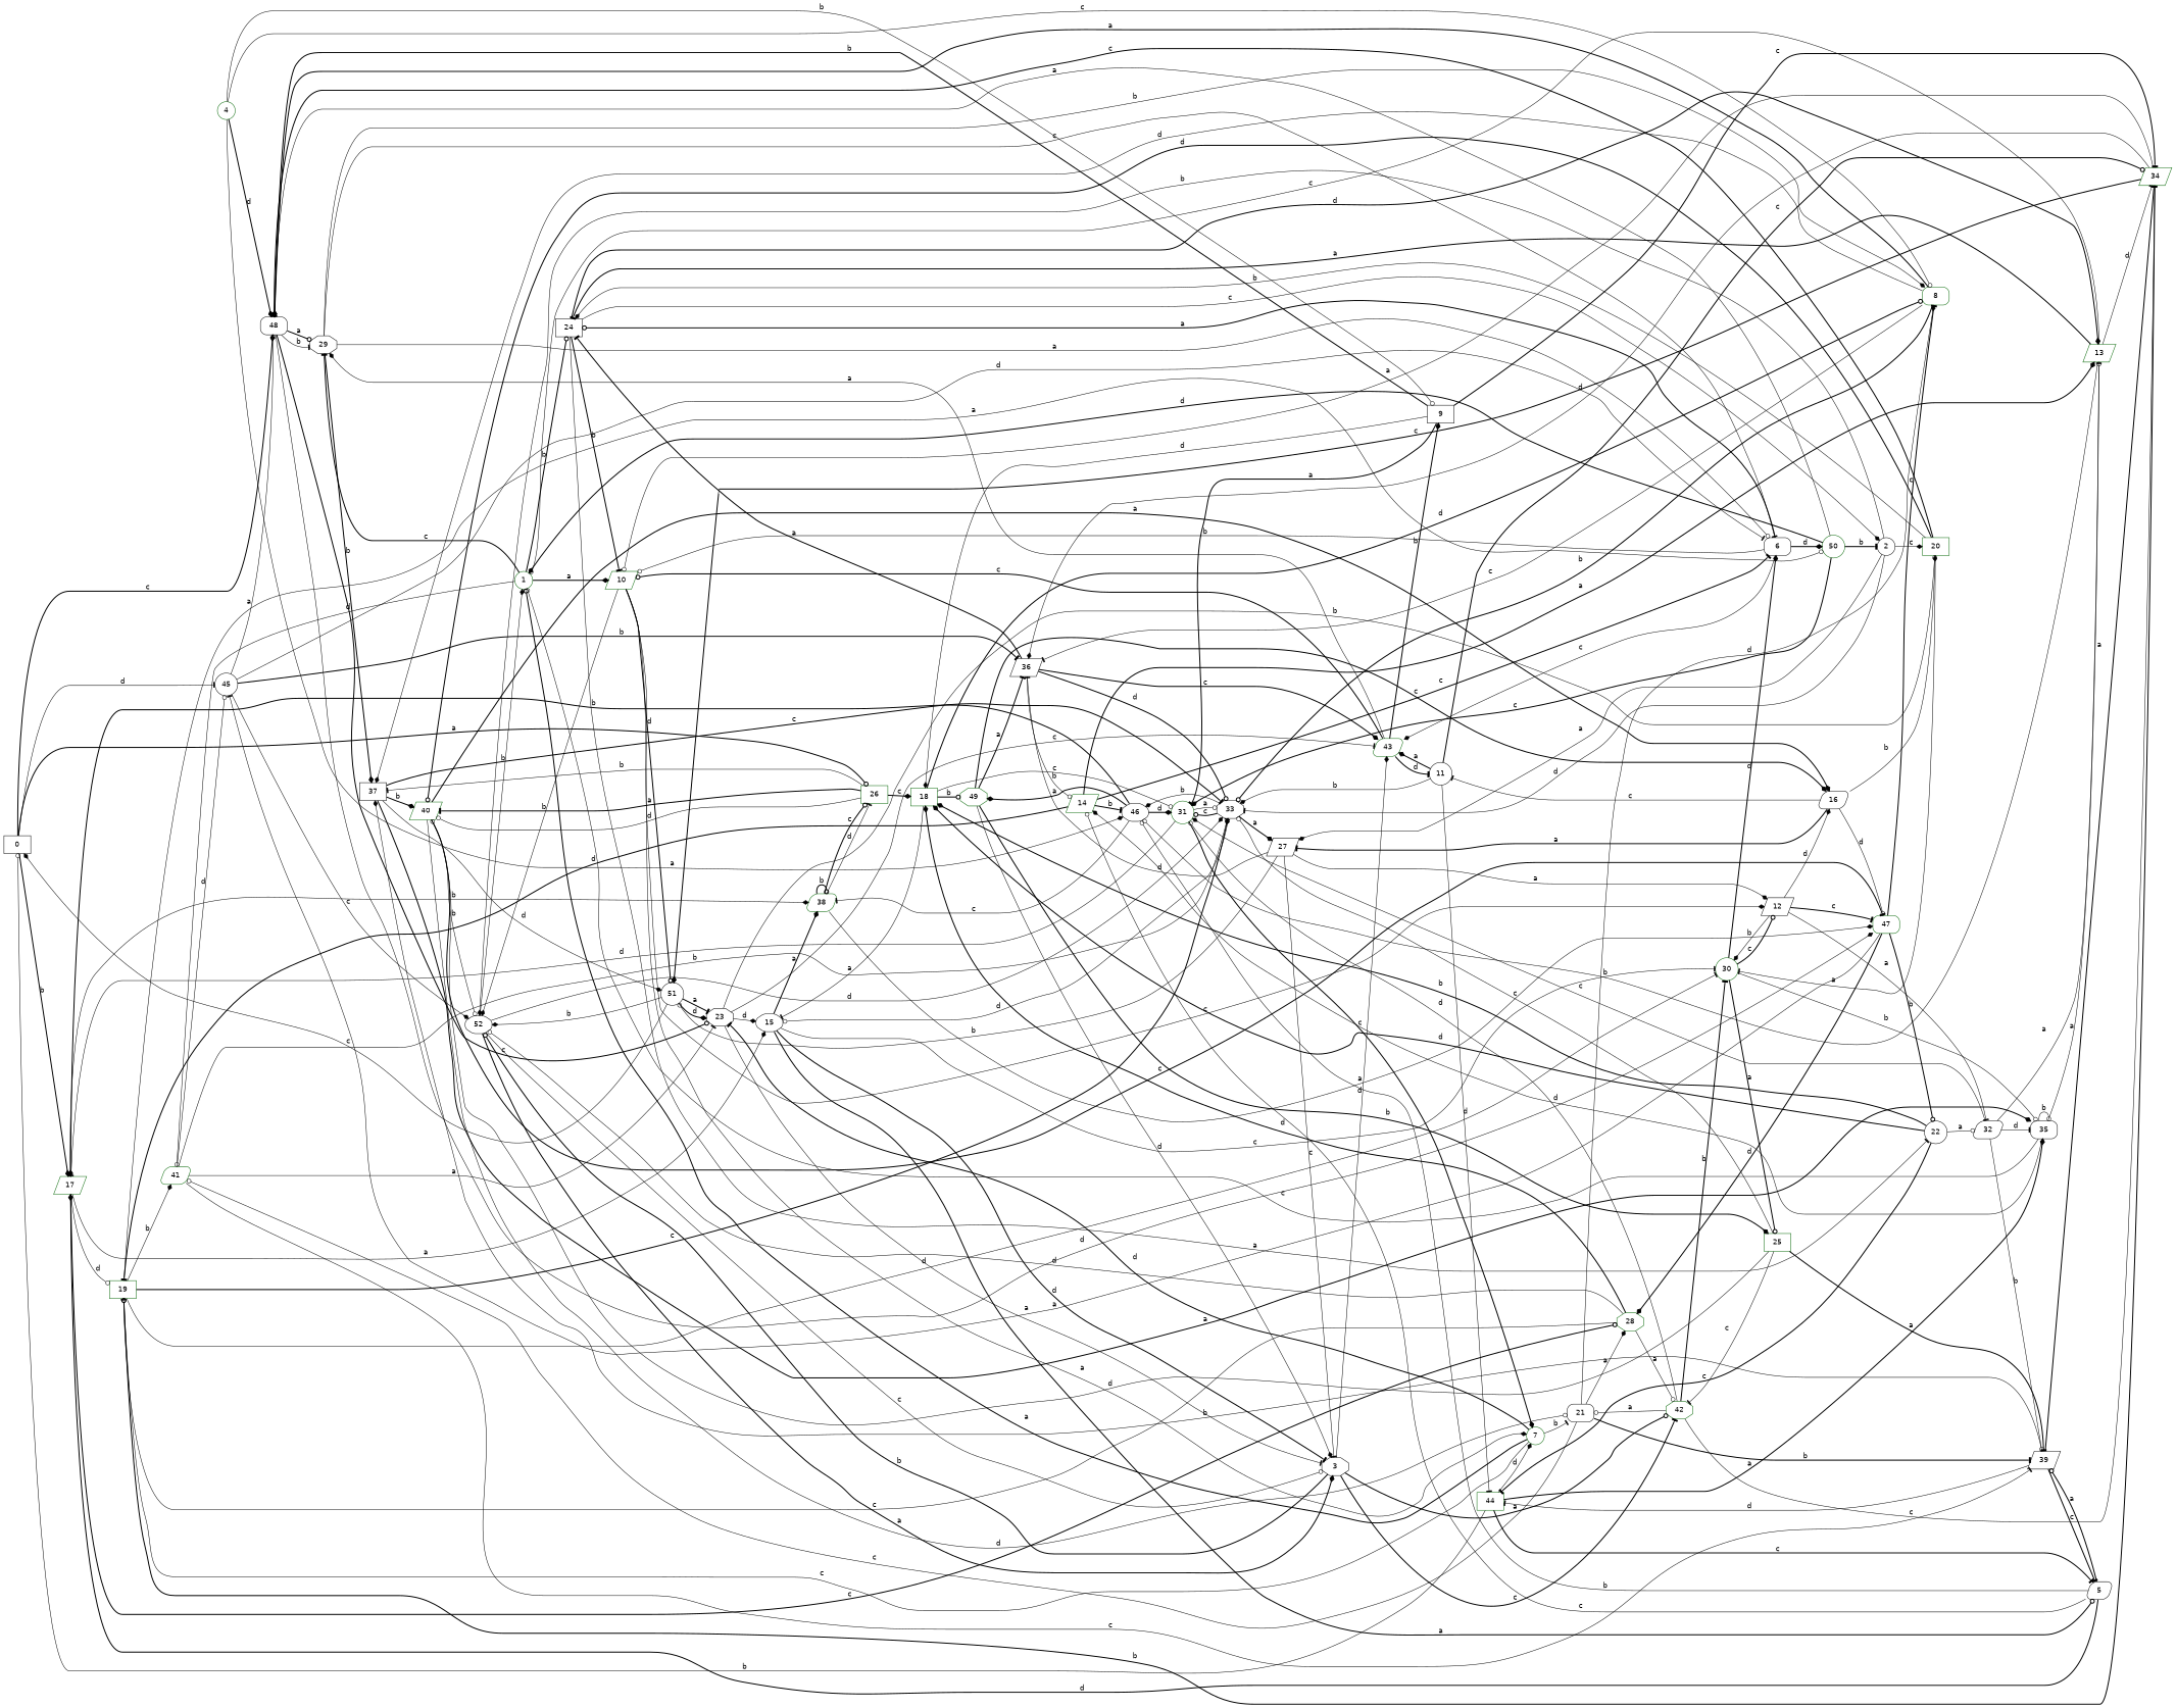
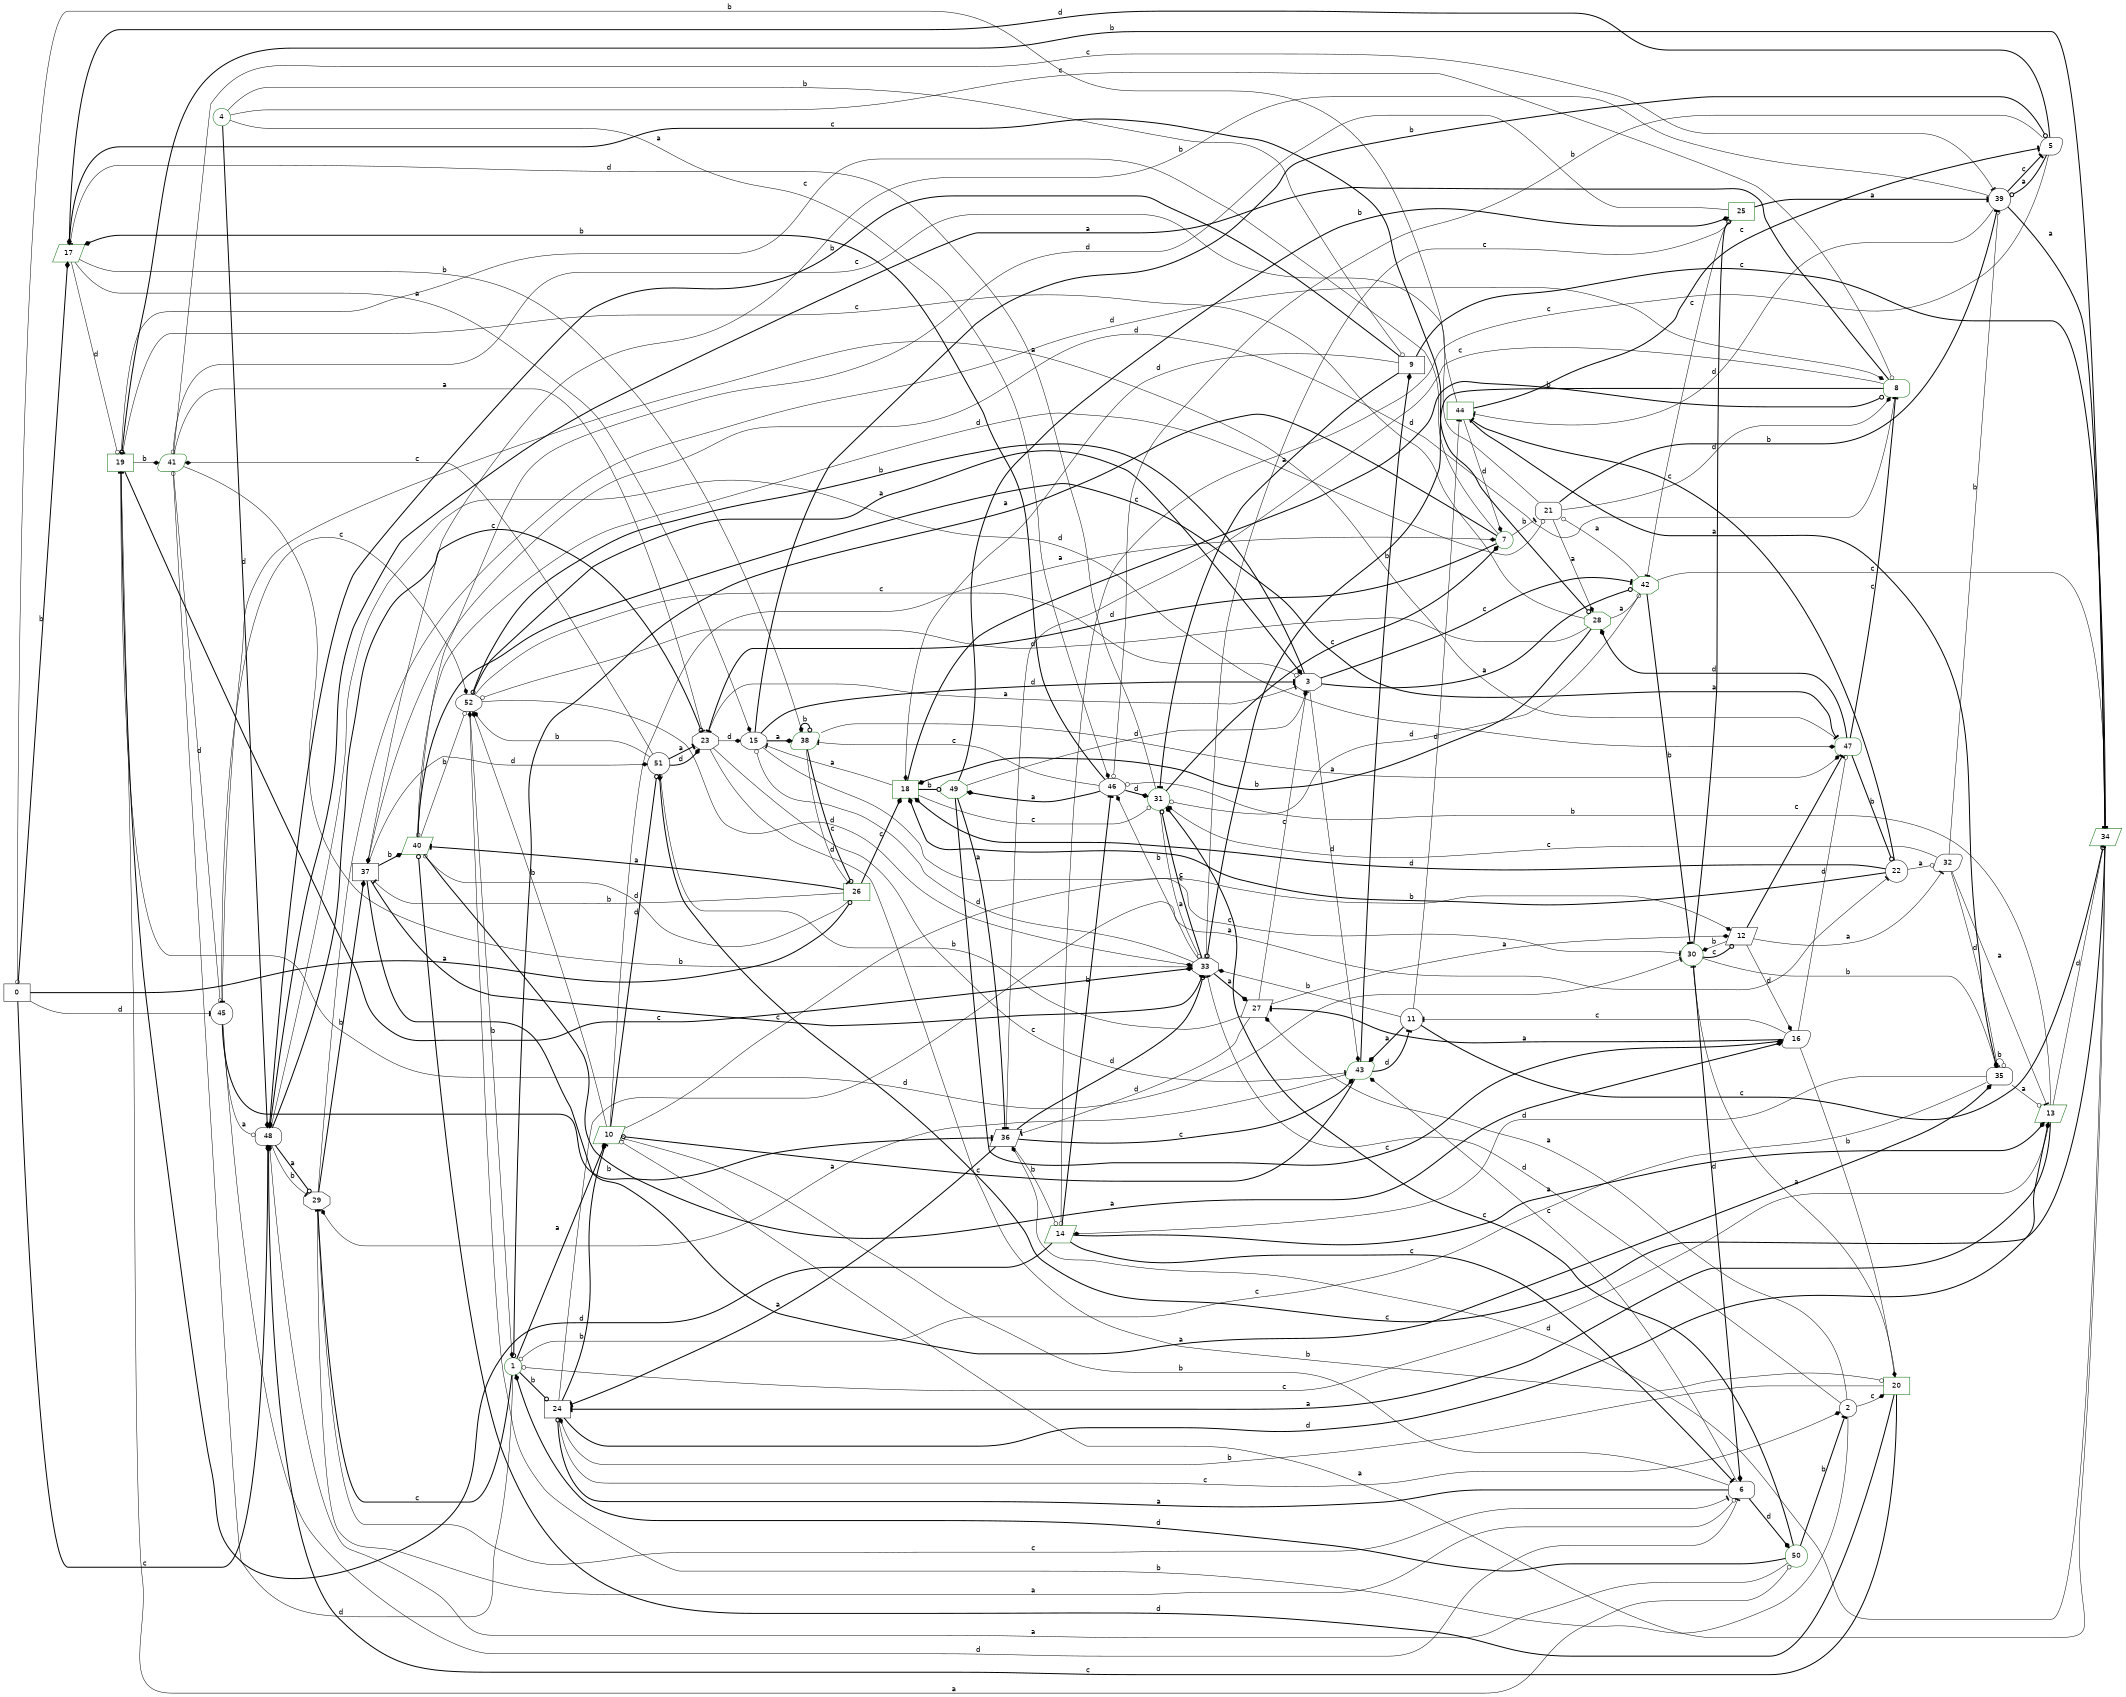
  digraph {
    fontname="DejaVu Sans"
    rankdir=LR
    node [color=black fillcolor=white fontname="DejaVu Sans" shape=box style=filled]
    edge [arrowhead=diamond fontname="DejaVu Sans" style=solid]
    n1 [label=0]
    n2 [color=darkgreen label=17 shape=parallelogram]
    n3 [color=darkgreen label=26]
    n4 [label=45 shape=circle style="rounded,filled"]
    n5 [label=48 style="rounded,filled"]
    n6 [color=darkgreen label=19]
    n7 [label=15 shape=octagon style="rounded,filled"]
    n8 [color=darkgreen label=38 shape=parallelogram style="rounded,filled"]
    n9 [color=darkgreen label=28 shape=octagon]
    n10 [label=37]
    n11 [color=darkgreen label=18]
    n12 [color=darkgreen label=40 shape=parallelogram]
    n13 [label=52 shape=octagon style="rounded,filled"]
    n14 [label=6 style="rounded,filled"]
    n15 [label=36 shape=parallelogram]
    n16 [label=29 shape=octagon]
    n17 [label=23 shape=octagon]
    n18 [color=darkgreen label=47 style="rounded,filled"]
    n19 [color=darkgreen label=1 shape=circle]
    n20 [color=darkgreen label=10 shape=parallelogram]
    n21 [label=24]
    n22 [color=darkgreen label=41 shape=parallelogram style="rounded,filled"]
    n23 [color=darkgreen label=7 shape=circle]
    n24 [label=12 shape=parallelogram]
    n25 [label=51 shape=circle]
    n26 [label=2 shape=circle]
    n27 [color=darkgreen label=13 shape=parallelogram]
    n28 [label=22 shape=circle]
    n29 [color=darkgreen label=8 style="rounded,filled"]
    n30 [label=33 shape=octagon]
-   n31 [label=39 shape=parallelogram]
+   n31 [label=39 shape=circle]
    n32 [color=darkgreen label=20]
    n33 [label=27 shape=parallelogram]
    n34 [color=darkgreen label=30 shape=circle style="rounded,filled"]
    n35 [label=3 shape=octagon]
    n36 [label=46 shape=octagon style="rounded,filled"]
    n37 [color=darkgreen label=31 shape=circle style="rounded,filled"]
    n38 [color=darkgreen label=42 shape=octagon]
    n39 [color=darkgreen label=43 shape=parallelogram style="rounded,filled"]
    n40 [label=21 style="rounded,filled"]
    n41 [color=darkgreen label=34 shape=parallelogram]
    n42 [label=9]
    n43 [label=11 shape=circle]
    n44 [color=darkgreen label=4 shape=circle]
    n45 [color=darkgreen label=49 shape=octagon]
    n46 [label=5 shape=parallelogram style="rounded,filled"]
    n47 [color=darkgreen label=14 shape=parallelogram]
    n48 [color=darkgreen label=44]
    n49 [color=darkgreen label=50 shape=circle style="rounded,filled"]
    n50 [label=35 style="rounded,filled"]
    n51 [label=16 shape=parallelogram style="rounded,filled"]
    n52 [label=32 shape=parallelogram style="rounded,filled"]
    n53 [color=darkgreen label=25]
    n1 -> n2 [label=b style=bold]
    n1 -> n3 [arrowhead=odot label=a style=bold]
    n1 -> n4 [arrowhead=tee label=d]
    n1 -> n5 [label=c style=bold]
    n2 -> n6 [arrowhead=odot label=d]
    n2 -> n7 [label=a]
    n2 -> n8 [label=b]
    n2 -> n9 [arrowhead=odot label=c style=bold]
    n3 -> n10 [arrowhead=tee label=b]
    n3 -> n11 [label=c style=bold]
    n3 -> n12 [arrowhead=tee label=a style=bold]
    n3 -> n12 [arrowhead=odot label=d]
    n4 -> n5 [arrowhead=odot label=a]
    n4 -> n13 [label=c]
    n4 -> n14 [arrowhead=tee label=d]
    n4 -> n15 [arrowhead=tee label=b style=bold]
    n5 -> n16 [arrowhead=odot label=a style=bold]
    n5 -> n16 [arrowhead=tee label=b]
    n5 -> n17 [arrowhead=odot label=c style=bold]
    n5 -> n18 [label=d]
    n6 -> n22 [label=b]
    n6 -> n30 [label=c style=bold]
    n6 -> n34 [arrowhead=tee label=d]
    n6 -> n49 [arrowhead=odot label=a]
    n7 -> n8 [label=a style=bold]
    n7 -> n34 [arrowhead=tee label=c]
    n7 -> n35 [arrowhead=tee label=d style=bold]
-   n7 -> n46 [arrowhead=odot label=a style=bold]
+   n7 -> n46 [arrowhead=odot label=b style=bold]
    n8 -> n3 [arrowhead=odot label=c style=bold]
    n8 -> n3 [arrowhead=tee label=d]
    n8 -> n8 [arrowhead=odot label=b style=bold]
    n8 -> n18 [label=a]
    n9 -> n6 [arrowhead=tee label=c]
-   n9 -> n11 [label=d style=bold]
+   n9 -> n11 [label=b style=bold]
    n9 -> n13 [arrowhead=odot label=d]
    n9 -> n38 [arrowhead=odot label=a]
    n10 -> n12 [label=b style=bold]
    n10 -> n25 [label=d]
    n10 -> n30 [arrowhead=tee label=c style=bold]
    n10 -> n50 [label=a style=bold]
    n11 -> n7 [arrowhead=tee label=a]
    n11 -> n29 [arrowhead=odot label=d style=bold]
    n11 -> n37 [arrowhead=odot label=c]
    n11 -> n45 [arrowhead=odot label=b style=bold]
    n12 -> n13 [arrowhead=odot label=b]
    n12 -> n18 [arrowhead=tee label=c style=bold]
    n12 -> n40 [arrowhead=odot label=d]
    n12 -> n51 [label=a style=bold]
    n13 -> n19 [label=b]
    n13 -> n30 [label=d]
    n13 -> n35 [label=a style=bold]
    n13 -> n35 [arrowhead=odot label=c]
    n14 -> n20 [arrowhead=odot label=b]
    n14 -> n21 [arrowhead=odot label=a style=bold]
    n14 -> n39 [label=c]
    n14 -> n49 [label=d style=bold]
    n15 -> n21 [arrowhead=tee label=a style=bold]
    n15 -> n30 [arrowhead=odot label=d style=bold]
    n15 -> n39 [label=c style=bold]
    n15 -> n47 [arrowhead=odot label=b]
    n16 -> n10 [label=b style=bold]
    n16 -> n14 [arrowhead=odot label=a]
    n16 -> n14 [arrowhead=tee label=c]
-   n16 -> n29 [label=b]
+   n16 -> n29 [label=d]
    n17 -> n7 [label=d]
    n17 -> n32 [arrowhead=odot label=b]
    n17 -> n35 [arrowhead=tee label=a]
    n17 -> n39 [arrowhead=tee label=c]
    n18 -> n4 [arrowhead=tee label=a]
    n18 -> n9 [label=d style=bold]
    n18 -> n28 [arrowhead=odot label=b style=bold]
    n18 -> n29 [arrowhead=tee label=c style=bold]
    n19 -> n16 [arrowhead=tee label=c style=bold]
    n19 -> n20 [label=a style=bold]
    n19 -> n21 [arrowhead=odot label=b style=bold]
    n19 -> n22 [arrowhead=odot label=d]
    n20 -> n13 [label=b]
    n20 -> n23 [label=a]
    n20 -> n24 [label=c]
    n20 -> n25 [arrowhead=odot label=d style=bold]
    n21 -> n20 [arrowhead=tee label=b style=bold]
    n21 -> n26 [label=c]
    n21 -> n27 [label=d style=bold]
    n21 -> n28 [arrowhead=tee label=a]
    n22 -> n4 [arrowhead=odot label=d]
    n22 -> n17 [arrowhead=tee label=a]
    n22 -> n30 [arrowhead=tee label=b]
    n22 -> n31 [arrowhead=tee label=c]
    n23 -> n6 [arrowhead=odot label=c]
    n23 -> n17 [arrowhead=tee label=d style=bold]
    n23 -> n19 [arrowhead=odot label=a style=bold]
    n23 -> n40 [arrowhead=tee label=b]
    n24 -> n18 [arrowhead=tee label=c style=bold]
    n24 -> n34 [label=b]
    n24 -> n51 [label=d]
    n24 -> n52 [arrowhead=tee label=a]
-   n25 -> n1 [label=c]
+   n25 -> n22 [label=c]
    n25 -> n13 [label=b]
    n25 -> n17 [arrowhead=tee label=a style=bold]
    n25 -> n17 [label=d style=bold]
    n26 -> n13 [label=b]
    n26 -> n30 [arrowhead=tee label=d]
    n26 -> n32 [label=c]
    n26 -> n33 [label=a]
    n27 -> n19 [arrowhead=odot label=c]
    n27 -> n21 [arrowhead=tee label=a style=bold]
    n27 -> n36 [arrowhead=odot label=b]
    n27 -> n41 [arrowhead=tee label=d]
    n28 -> n11 [label=b style=bold]
    n28 -> n11 [label=d style=bold]
    n28 -> n48 [arrowhead=tee label=c style=bold]
    n28 -> n52 [arrowhead=odot label=a]
    n29 -> n5 [label=a style=bold]
    n29 -> n10 [label=d]
    n29 -> n15 [arrowhead=tee label=c]
    n29 -> n30 [arrowhead=odot label=b style=bold]
    n30 -> n7 [arrowhead=odot label=d]
    n30 -> n33 [label=a style=bold]
    n30 -> n36 [label=b]
    n30 -> n37 [arrowhead=odot label=c style=bold]
    n31 -> n10 [label=b]
    n31 -> n41 [arrowhead=tee label=a style=bold]
    n31 -> n46 [arrowhead=tee label=c style=bold]
    n31 -> n48 [arrowhead=tee label=d]
    n32 -> n5 [arrowhead=tee label=c style=bold]
    n32 -> n12 [arrowhead=odot label=d style=bold]
    n32 -> n21 [label=b]
    n32 -> n34 [arrowhead=tee label=a]
    n33 -> n15 [arrowhead=tee label=d]
    n33 -> n24 [label=a]
    n33 -> n25 [arrowhead=odot label=b]
    n33 -> n35 [arrowhead=tee label=c]
    n34 -> n14 [label=d style=bold]
    n34 -> n24 [arrowhead=odot label=c style=bold]
    n34 -> n50 [arrowhead=odot label=b]
    n34 -> n53 [arrowhead=odot label=a style=bold]
    n35 -> n13 [arrowhead=odot label=b style=bold]
    n35 -> n38 [arrowhead=odot label=a style=bold]
    n35 -> n38 [arrowhead=tee label=c style=bold]
    n35 -> n39 [label=d]
    n36 -> n2 [label=b style=bold]
    n36 -> n8 [arrowhead=tee label=c]
    n36 -> n37 [label=d style=bold]
    n36 -> n45 [label=a style=bold]
    n37 -> n2 [arrowhead=tee label=d]
    n37 -> n23 [label=c style=bold]
    n37 -> n30 [arrowhead=odot label=a]
    n38 -> n34 [arrowhead=tee label=b style=bold]
    n38 -> n37 [arrowhead=odot label=d]
    n38 -> n40 [arrowhead=odot label=a]
    n38 -> n41 [arrowhead=tee label=c]
    n39 -> n16 [label=a]
    n39 -> n20 [arrowhead=odot label=c style=bold]
    n39 -> n42 [label=b style=bold]
    n39 -> n43 [arrowhead=tee label=d style=bold]
    n40 -> n9 [label=a]
    n40 -> n22 [arrowhead=odot label=c]
    n40 -> n29 [label=d]
    n40 -> n31 [arrowhead=tee label=b style=bold]
    n41 -> n6 [arrowhead=odot label=b style=bold]
    n41 -> n15 [label=d]
    n41 -> n20 [arrowhead=odot label=a]
    n41 -> n25 [label=c style=bold]
    n42 -> n5 [label=b style=bold]
    n42 -> n11 [label=d]
    n42 -> n37 [arrowhead=tee label=a style=bold]
    n42 -> n41 [arrowhead=tee label=c style=bold]
    n43 -> n30 [label=b]
    n43 -> n39 [label=a style=bold]
    n43 -> n41 [arrowhead=odot label=c style=bold]
    n43 -> n48 [arrowhead=tee label=d]
    n44 -> n5 [label=d style=bold]
    n44 -> n29 [arrowhead=odot label=c]
    n44 -> n36 [label=a]
    n44 -> n42 [arrowhead=odot label=b]
    n45 -> n15 [arrowhead=tee label=a style=bold]
    n45 -> n35 [label=d]
    n45 -> n51 [label=c style=bold]
    n45 -> n53 [label=b style=bold]
    n46 -> n2 [label=d style=bold]
    n46 -> n31 [arrowhead=odot label=a style=bold]
    n46 -> n36 [arrowhead=odot label=b]
    n46 -> n47 [arrowhead=odot label=c]
    n47 -> n6 [arrowhead=tee label=d style=bold]
    n47 -> n14 [arrowhead=tee label=c style=bold]
    n47 -> n27 [label=a style=bold]
    n47 -> n36 [arrowhead=tee label=b style=bold]
    n48 -> n1 [arrowhead=odot label=b]
    n48 -> n23 [label=d]
    n48 -> n46 [arrowhead=tee label=c style=bold]
    n48 -> n50 [label=a style=bold]
    n49 -> n5 [label=a]
    n49 -> n19 [label=d style=bold]
    n49 -> n26 [arrowhead=tee label=b style=bold]
    n49 -> n37 [label=c style=bold]
    n50 -> n19 [arrowhead=odot label=c]
    n50 -> n27 [arrowhead=odot label=a]
    n50 -> n47 [label=d]
    n50 -> n50 [arrowhead=odot label=b]
    n51 -> n18 [arrowhead=odot label=d]
    n51 -> n32 [label=b]
    n51 -> n33 [arrowhead=tee label=a style=bold]
    n51 -> n43 [arrowhead=tee label=c]
    n52 -> n27 [arrowhead=tee label=a]
    n52 -> n31 [arrowhead=odot label=b]
    n52 -> n37 [label=c]
    n52 -> n50 [arrowhead=tee label=d]
    n53 -> n12 [arrowhead=odot label=d]
    n53 -> n30 [arrowhead=odot label=c]
    n53 -> n31 [arrowhead=tee label=a style=bold]
    n53 -> n38 [arrowhead=tee label=c]
  }
